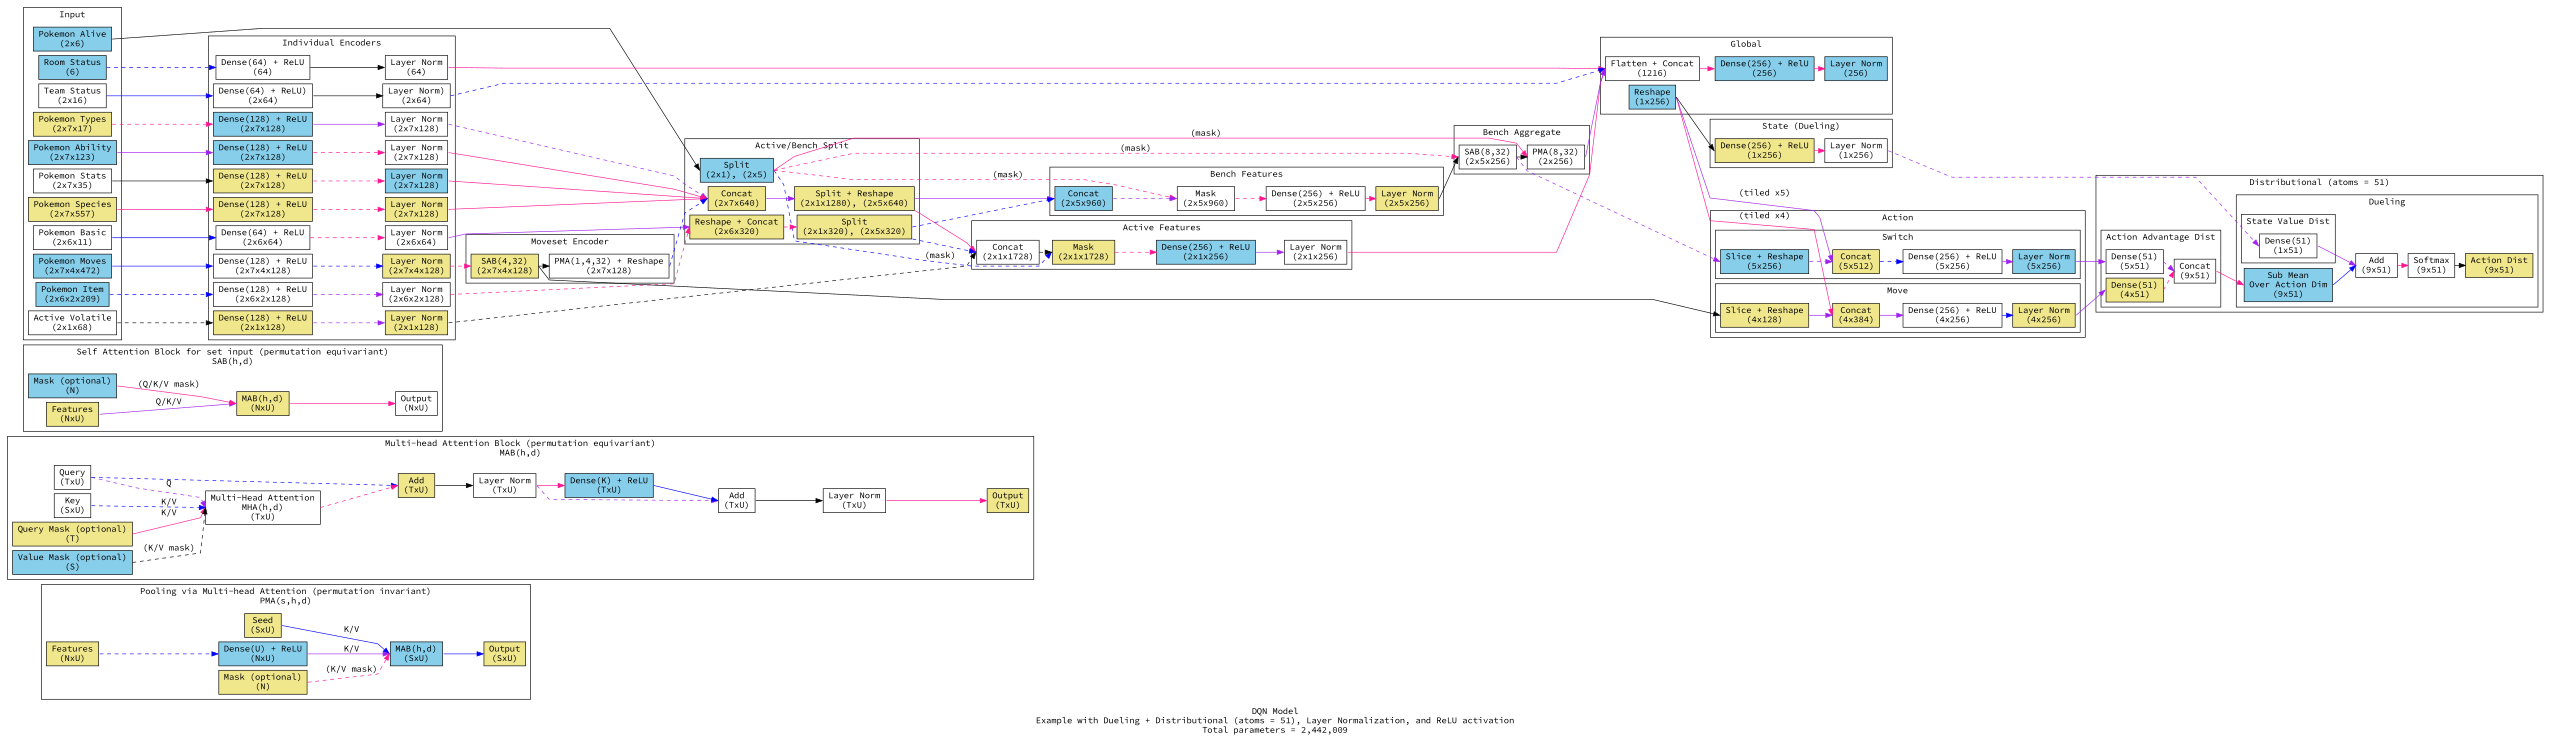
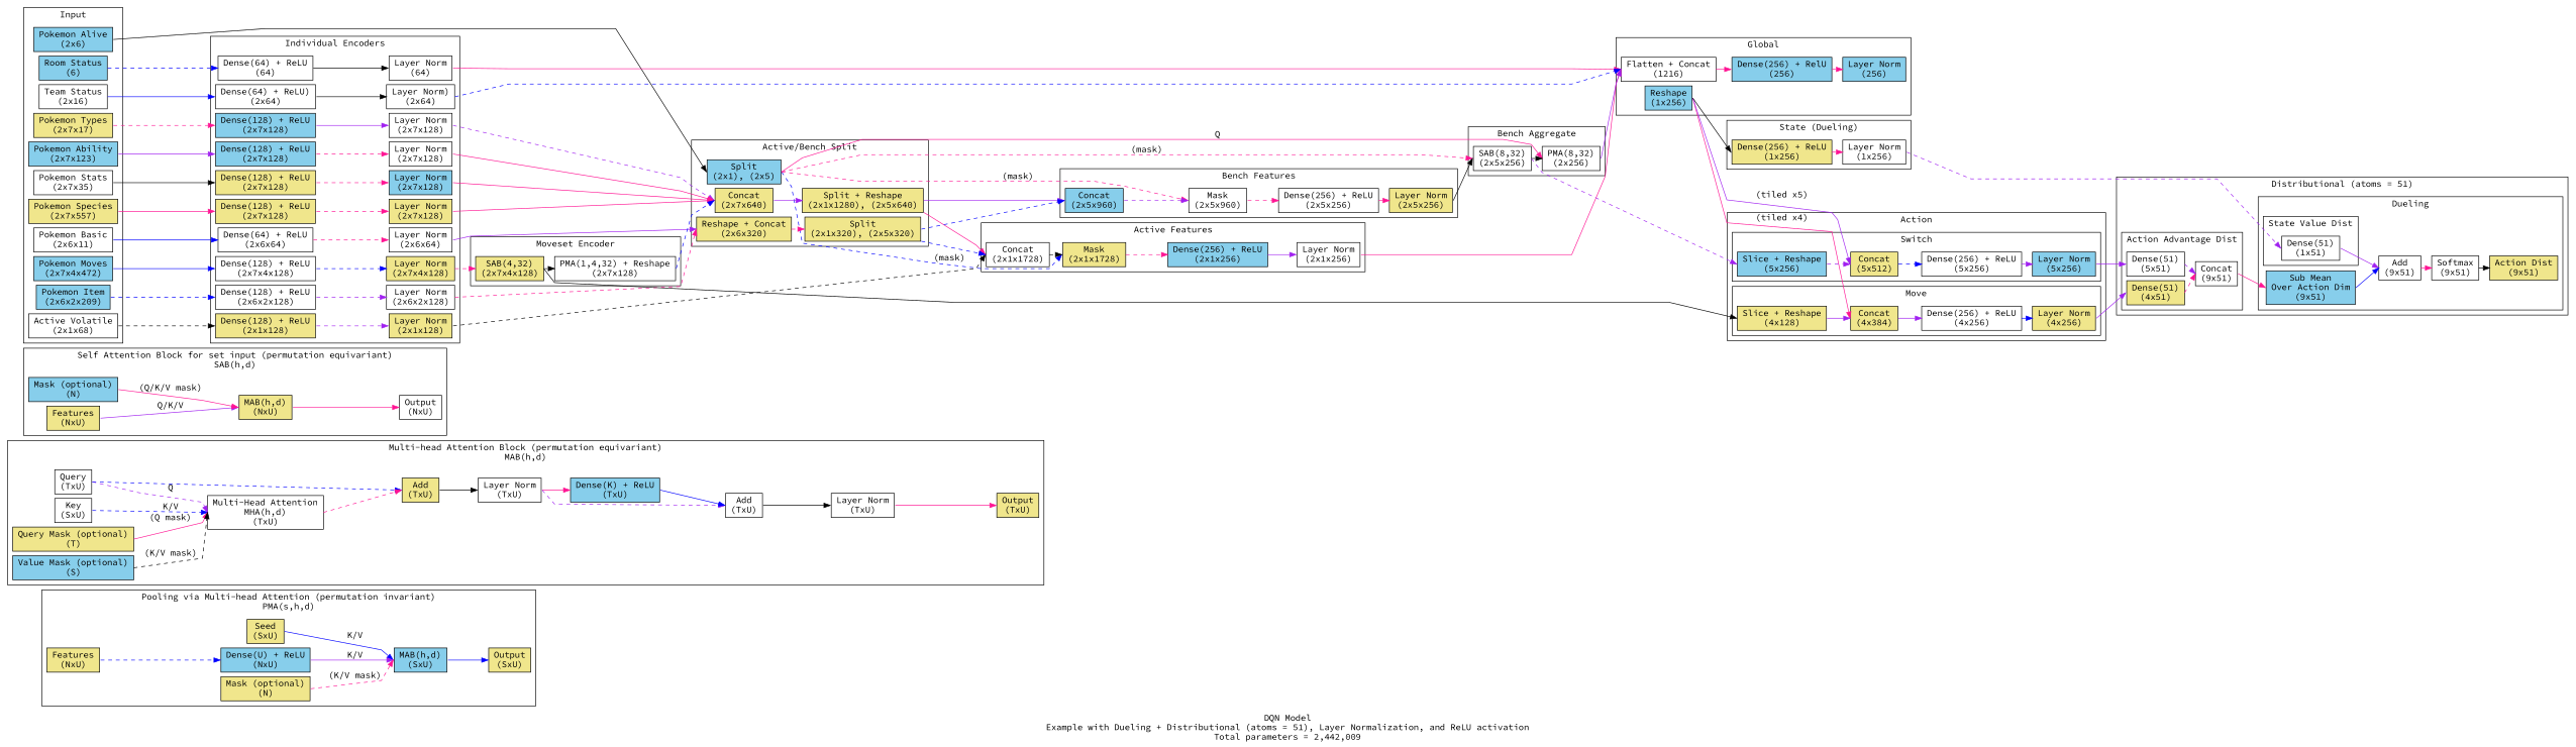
  digraph {
    fontname="Source Code Pro"
    label="DQN Model\nExample with Dueling + Distributional (atoms = 51), Layer Normalization, and ReLU activation\nTotal parameters = 2,442,009"
    nodesep=.1
    rankdir=LR
    ranksep=.1
    splines=polyline
    node [fillcolor=white fontname="Source Code Pro" shape=rect style=filled]
    edge [color=deeppink fontname="Source Code Pro" headport=w style=solid tailport=e]
    n1 [fillcolor=khaki label="Seed\n(SxU)"]
    n2 [fillcolor=skyblue label="MAB(h,d)\n(SxU)"]
    n3 [fillcolor=khaki label="Features\n(NxU)"]
    n4 [fillcolor=skyblue label="Dense(U) + ReLU\n(NxU)"]
    n5 [fillcolor=khaki label="Mask (optional)\n(N)"]
    n6 [fillcolor=khaki label="Output\n(SxU)"]
    n7 [label="Query\n(TxU)"]
    n8 [label="Multi-Head Attention\nMHA(h,d)\n(TxU)"]
    n9 [fillcolor=khaki label="Add\n(TxU)"]
    n10 [label="Key\n(SxU)"]
    n11 [fillcolor=khaki label="Query Mask (optional)\n(T)"]
    n12 [fillcolor=skyblue label="Value Mask (optional)\n(S)"]
    n13 [label="Layer Norm\n(TxU)"]
    n14 [fillcolor=skyblue label="Dense(K) + ReLU\n(TxU)"]
    n15 [label="Add\n(TxU)"]
    n16 [label="Layer Norm\n(TxU)"]
    n17 [fillcolor=khaki label="Output\n(TxU)"]
    n18 [fillcolor=khaki label="Features\n(NxU)"]
    n19 [fillcolor=khaki label="MAB(h,d)\n(NxU)"]
    n20 [fillcolor=skyblue label="Mask (optional)\n(N)"]
    n21 [label="Output\n(NxU)"]
    n22 [fillcolor=skyblue label="Room Status\n(6)"]
    n23 [label="Team Status\n(2x16)"]
    n24 [label="Active Volatile\n(2x1x68)"]
    n25 [fillcolor=skyblue label="Pokemon Alive\n(2x6)"]
    n26 [label="Pokemon Basic\n(2x6x11)"]
    n27 [fillcolor=khaki label="Pokemon Species\n(2x7x557)"]
    n28 [fillcolor=khaki label="Pokemon Types\n(2x7x17)"]
    n29 [label="Pokemon Stats\n(2x7x35)"]
    n30 [fillcolor=skyblue label="Pokemon Ability\n(2x7x123)"]
    n31 [fillcolor=skyblue label="Pokemon Item\n(2x6x2x209)"]
    n32 [fillcolor=skyblue label="Pokemon Moves\n(2x7x4x472)"]
    n33 [label="Dense(64) + ReLU\n(64)"]
    n34 [label="Dense(64) + ReLU)\n(2x64)"]
    n35 [fillcolor=khaki label="Dense(128) + ReLU\n(2x1x128)"]
    n36 [label="Dense(64) + ReLU\n(2x6x64)"]
    n37 [fillcolor=khaki label="Dense(128) + ReLU\n(2x7x128)"]
    n38 [fillcolor=skyblue label="Dense(128) + ReLU\n(2x7x128)"]
    n39 [fillcolor=khaki label="Dense(128) + ReLU\n(2x7x128)"]
    n40 [fillcolor=skyblue label="Dense(128) + ReLU\n(2x7x128)"]
    n41 [label="Dense(128) + ReLU\n(2x6x2x128)"]
    n42 [label="Dense(128) + ReLU\n(2x7x4x128)"]
    n43 [label="Layer Norm\n(64)"]
    n44 [label="Layer Norm)\n(2x64)"]
    n45 [fillcolor=khaki label="Layer Norm\n(2x1x128)"]
    n46 [label="Layer Norm\n(2x6x64)"]
    n47 [fillcolor=khaki label="Layer Norm\n(2x7x128)"]
    n48 [fillcolor=khaki label="Layer Norm\n(2x7x4x128)"]
    n49 [label="Layer Norm\n(2x7x128)"]
    n50 [fillcolor=skyblue label="Layer Norm\n(2x7x128)"]
    n51 [label="Layer Norm\n(2x7x128)"]
    n52 [label="Layer Norm\n(2x6x2x128)"]
    n53 [fillcolor=khaki label="SAB(4,32)\n(2x7x4x128)"]
    n54 [label="PMA(1,4,32) + Reshape\n(2x7x128)"]
    n55 [fillcolor=skyblue label="Split\n(2x1), (2x5)"]
    n56 [fillcolor=khaki label="Reshape + Concat\n(2x6x320)"]
    n57 [fillcolor=khaki label="Concat\n(2x7x640)"]
    n58 [fillcolor=khaki label="Split + Reshape\n(2x1x1280), (2x5x640)"]
    n59 [fillcolor=khaki label="Split\n(2x1x320), (2x5x320)"]
    n60 [label="Concat\n(2x1x1728)"]
    n61 [fillcolor=khaki label="Mask\n(2x1x1728)"]
    n62 [fillcolor=skyblue label="Dense(256) + ReLU\n(2x1x256)"]
    n63 [label="Layer Norm\n(2x1x256)"]
    n64 [fillcolor=skyblue label="Concat\n(2x5x960)"]
    n65 [label="Mask\n(2x5x960)"]
    n66 [label="Dense(256) + ReLU\n(2x5x256)"]
    n67 [fillcolor=khaki label="Layer Norm\n(2x5x256)"]
    n68 [label="SAB(8,32)\n(2x5x256)"]
    n69 [label="PMA(8,32)\n(2x256)"]
    n70 [label="Flatten + Concat\n(1216)"]
    n71 [fillcolor=skyblue label="Dense(256) + RelU\n(256)"]
    n72 [fillcolor=skyblue label="Layer Norm\n(256)"]
    n73 [fillcolor=skyblue label="Reshape\n(1x256)"]
    n74 [fillcolor=khaki label="Slice + Reshape\n(4x128)"]
    n75 [fillcolor=khaki label="Concat\n(4x384)"]
    n76 [label="Dense(256) + ReLU\n(4x256)"]
    n77 [fillcolor=khaki label="Layer Norm\n(4x256)"]
    n78 [fillcolor=skyblue label="Slice + Reshape\n(5x256)"]
    n79 [fillcolor=khaki label="Concat\n(5x512)"]
    n80 [label="Dense(256) + ReLU\n(5x256)"]
    n81 [fillcolor=skyblue label="Layer Norm\n(5x256)"]
    n82 [fillcolor=khaki label="Dense(256) + ReLU\n(1x256)"]
    n83 [label="Layer Norm\n(1x256)"]
    n84 [fillcolor=khaki label="Dense(51)\n(4x51)"]
    n85 [label="Dense(51)\n(5x51)"]
    n86 [label="Concat\n(9x51)"]
    n87 [label="Dense(51)\n(1x51)"]
    n88 [fillcolor=skyblue label="Sub Mean\nOver Action Dim\n(9x51)"]
    n89 [label="Add\n(9x51)"]
    n90 [label="Softmax\n(9x51)"]
    n91 [fillcolor=khaki label="Action Dist\n(9x51)"]
    subgraph cluster_1 {
      label="Pooling via Multi-head Attention (permutation invariant)\nPMA(s,h,d)"
      n1
      n2
      n3
      n4
      n5
      n6
    }
    subgraph cluster_2 {
      label="Multi-head Attention Block (permutation equivariant)\nMAB(h,d)"
      n7
      n8
      n9
      n10
      n11
      n12
      n13
      n14
      n15
      n16
      n17
    }
    subgraph cluster_3 {
      label="Self Attention Block for set input (permutation equivariant)\nSAB(h,d)"
      n18
      n19
      n20
      n21
    }
    subgraph cluster_4 {
      label=Input
      n22
      n23
      n24
      n25
      n26
      n27
      n28
      n29
      n30
      n31
      n32
    }
    subgraph cluster_5 {
      label="Individual Encoders"
      n33
      n34
      n35
      n36
      n37
      n38
      n39
      n40
      n41
      n42
      n43
      n44
      n45
      n46
      n47
      n48
      n49
      n50
      n51
      n52
    }
    subgraph cluster_6 {
      label="Moveset Encoder"
      n53
      n54
    }
    subgraph cluster_7 {
      label="Active/Bench Split"
      n55
      n56
      n57
      n58
      n59
    }
    subgraph cluster_8 {
      label="Active Features"
      n60
      n61
      n62
      n63
    }
    subgraph cluster_9 {
      label="Bench Features"
      n64
      n65
      n66
      n67
    }
    subgraph cluster_10 {
      label="Bench Aggregate"
      n68
      n69
    }
    subgraph cluster_11 {
      label=Global
      n70
      n71
      n72
      n73
    }
    subgraph cluster_12 {
      label=Action
      subgraph cluster_13 {
        label=Move
        n74
        n75
        n76
        n77
      }
      subgraph cluster_14 {
        label=Switch
        n78
        n79
        n80
        n81
      }
    }
    subgraph cluster_15 {
      label="State (Dueling)"
      n82
      n83
    }
    subgraph cluster_16 {
      label="Distributional (atoms = 51)"
      subgraph cluster_17 {
        label="Action Advantage Dist"
        n84
        n85
        n86
      }
      subgraph cluster_18 {
        label=Dueling
        n88
        n89
        n90
        n91
        subgraph cluster_19 {
          label="State Value Dist"
          n87
        }
      }
    }
    n1 -> n2 [color=blue label="K/V"]
    n2 -> n6 [color=blue]
    n3 -> n4 [color=blue style=dashed]
    n4 -> n2 [color=purple label="K/V"]
    n5 -> n2 [label="\n(K/V mask)" style=dashed]
    n7 -> n8 [color=purple label=Q style=dashed]
    n7 -> n9 [color=blue style=dashed]
    n8 -> n9 [style=dashed]
    n9 -> n13 [color=black]
    n10 -> n8 [color=blue label="K/V" style=dashed]
-   n11 -> n8 [label="K/V"]
+   n11 -> n8 [label="(Q mask)"]
    n12 -> n8 [color=black label="\n(K/V mask)" style=dashed]
    n13 -> n14
    n13 -> n15 [color=purple style=dashed]
    n14 -> n15 [color=blue]
    n15 -> n16 [color=black]
    n16 -> n17
    n18 -> n19 [color=purple label="Q/K/V"]
    n19 -> n21
    n20 -> n19 [label="(Q/K/V mask)"]
    n22 -> n33 [color=blue style=dashed]
    n23 -> n34 [color=blue]
    n24 -> n35 [color=black style=dashed]
    n25 -> n55 [color=black]
    n26 -> n36 [color=blue]
    n27 -> n37
    n28 -> n38 [style=dashed]
    n29 -> n39 [color=black]
    n30 -> n40 [color=purple]
    n31 -> n41 [color=blue style=dashed]
    n32 -> n42 [color=blue]
    n33 -> n43 [color=black]
    n34 -> n44 [color=black]
    n35 -> n45 [color=purple style=dashed]
    n36 -> n46 [style=dashed]
    n37 -> n47 [style=dashed]
    n37 -> n48 [style=invis color=""]
    n38 -> n49 [color=purple]
    n39 -> n50 [style=dashed]
    n40 -> n51 [style=dashed]
    n41 -> n52 [color=purple style=dashed]
    n42 -> n48 [color=blue style=dashed]
    n43 -> n70
    n44 -> n70 [color=blue style=dashed]
    n45 -> n60 [color=black style=dashed]
    n46 -> n56 [color=purple]
    n47 -> n57
    n48 -> n53 [style=dashed]
    n49 -> n57 [color=purple style=dashed]
    n50 -> n57
    n51 -> n57
    n52 -> n56 [style=dashed]
    n53 -> n54 [color=black style=dashed]
    n53 -> n74 [color=black]
    n54 -> n56 [style=invis color=""]
    n54 -> n57 [color=blue style=dashed]
    n55 -> n61 [color=blue label="(mask)  " style=dashed]
    n55 -> n65 [label="\n(mask)" style=dashed]
    n55 -> n68 [label="(mask)" style=dashed]
-   n55 -> n69 [label="(mask)"]
+   n55 -> n69 [label=Q]
    n56 -> n59 [style=dashed]
    n57 -> n58 [color=purple]
    n58 -> n60 [tailport=se]
    n58 -> n64 [color=purple]
    n59 -> n60 [color=blue style=dashed tailport=se]
    n59 -> n64 [color=blue style=dashed]
    n60 -> n61 [color=black style=dashed]
    n60 -> n64 [style=invis color=""]
    n61 -> n62 [style=dashed]
    n62 -> n63 [color=purple]
    n63 -> n70
    n64 -> n65 [color=purple style=dashed]
    n65 -> n66 [style=dashed]
    n66 -> n67
    n67 -> n68 [color=black]
    n68 -> n69 [color=black style=dashed]
    n68 -> n78 [color=purple style=dashed]
    n69 -> n70 [color=purple]
    n70 -> n71
    n70 -> n74 [style=invis color=""]
    n71 -> n72 [style=dashed]
    n73 -> n75 [label="(tiled x4)"]
    n73 -> n78 [style=invis color=""]
    n73 -> n79 [color=purple label="\n\n(tiled x5)"]
    n73 -> n82 [color=black]
    n74 -> n75 [color=purple]
    n75 -> n76 [color=purple]
    n76 -> n77 [color=blue]
    n77 -> n84 [color=purple]
    n78 -> n79 [color=purple style=dashed]
    n79 -> n80 [color=blue style=dashed]
    n80 -> n81 [color=purple style=dashed]
    n81 -> n85 [color=purple]
    n82 -> n83 [style=dashed]
    n83 -> n87 [color=purple style=dashed]
    n84 -> n86 [style=dashed]
    n85 -> n86 [color=purple style=dashed]
    n86 -> n87 [style=invis color=""]
    n86 -> n88
    n87 -> n89 [color=purple]
    n88 -> n89 [color=blue]
    n89 -> n90
    n90 -> n91 [color=black]
  }
